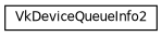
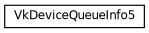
  digraph {
    rankdir=LR
-   n1 [color=black fillcolor=white fontname=Helvetica fontsize=10 height=0.2 label=VkDeviceQueueInfo2 shape=record style=filled width=0.4]
+   n1 [color=black fillcolor=white fontname=Helvetica fontsize=10 height=0.2 label=VkDeviceQueueInfo5 shape=record style=filled width=0.4]
  }
